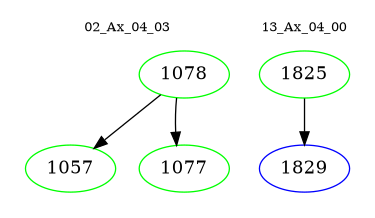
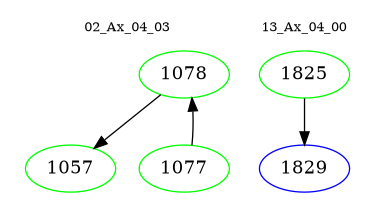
  digraph {
    node [color=green]
    edge [color=black]
    n1 [label=1078]
    n2 [label=1057]
    n3 [label=1077]
    n4 [label=1825]
    n5 [color=blue label=1829]
    subgraph cluster_1 {
      color=white
      fontsize=10
      label="02_Ax_04_03"
      n1
      n2
      n3
    }
    subgraph cluster_2 {
      color=white
      fontsize=10
      label="13_Ax_04_00"
      n4
      n5
    }
    n1 -> n2
-   n1 -> n3
+   n3 -> n1
    n4 -> n5
  }
